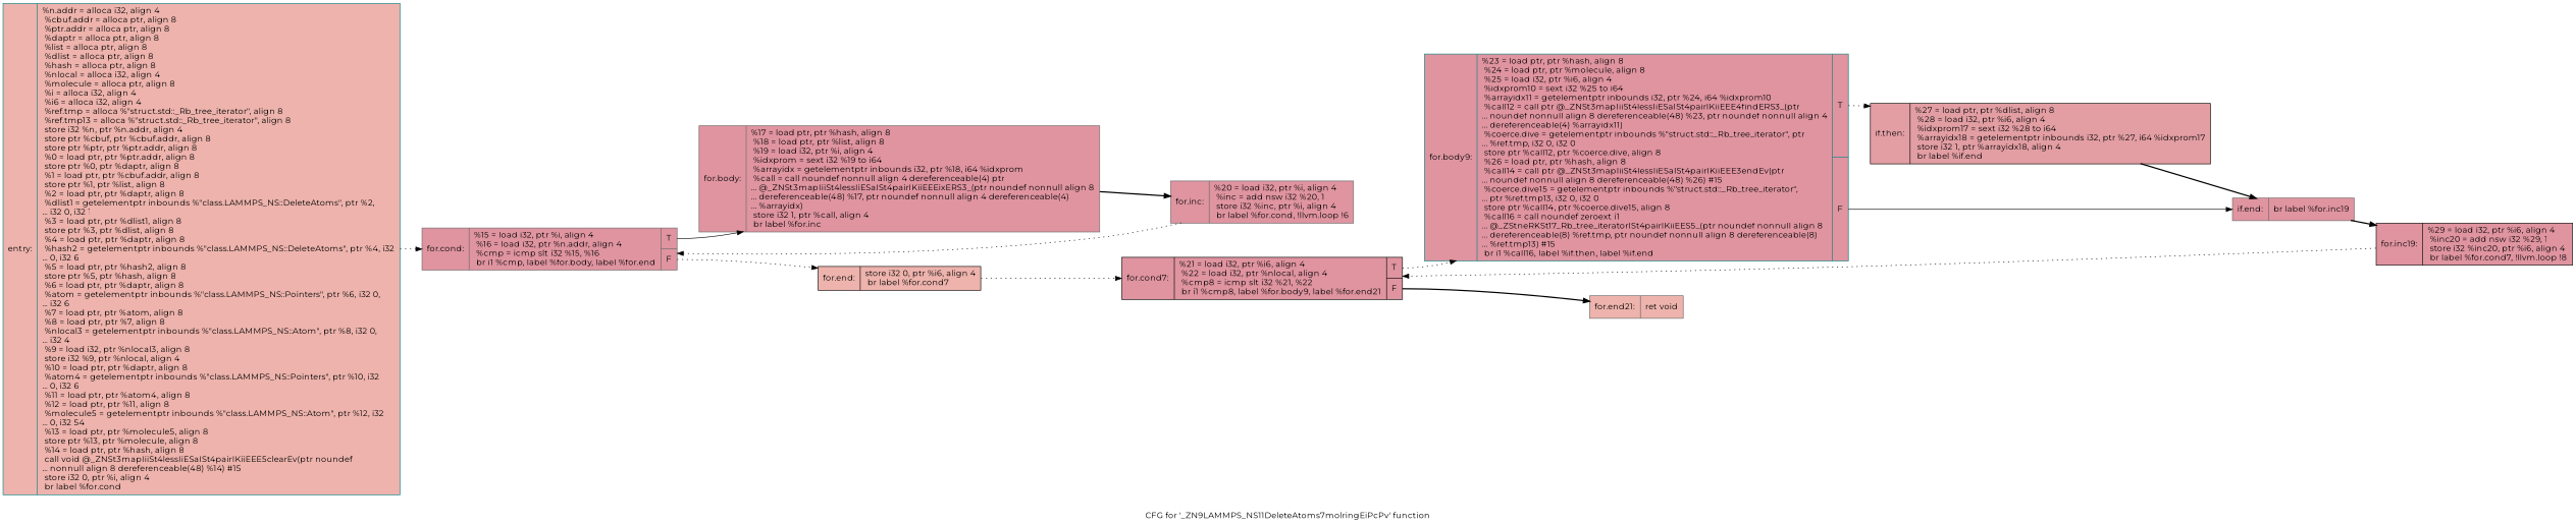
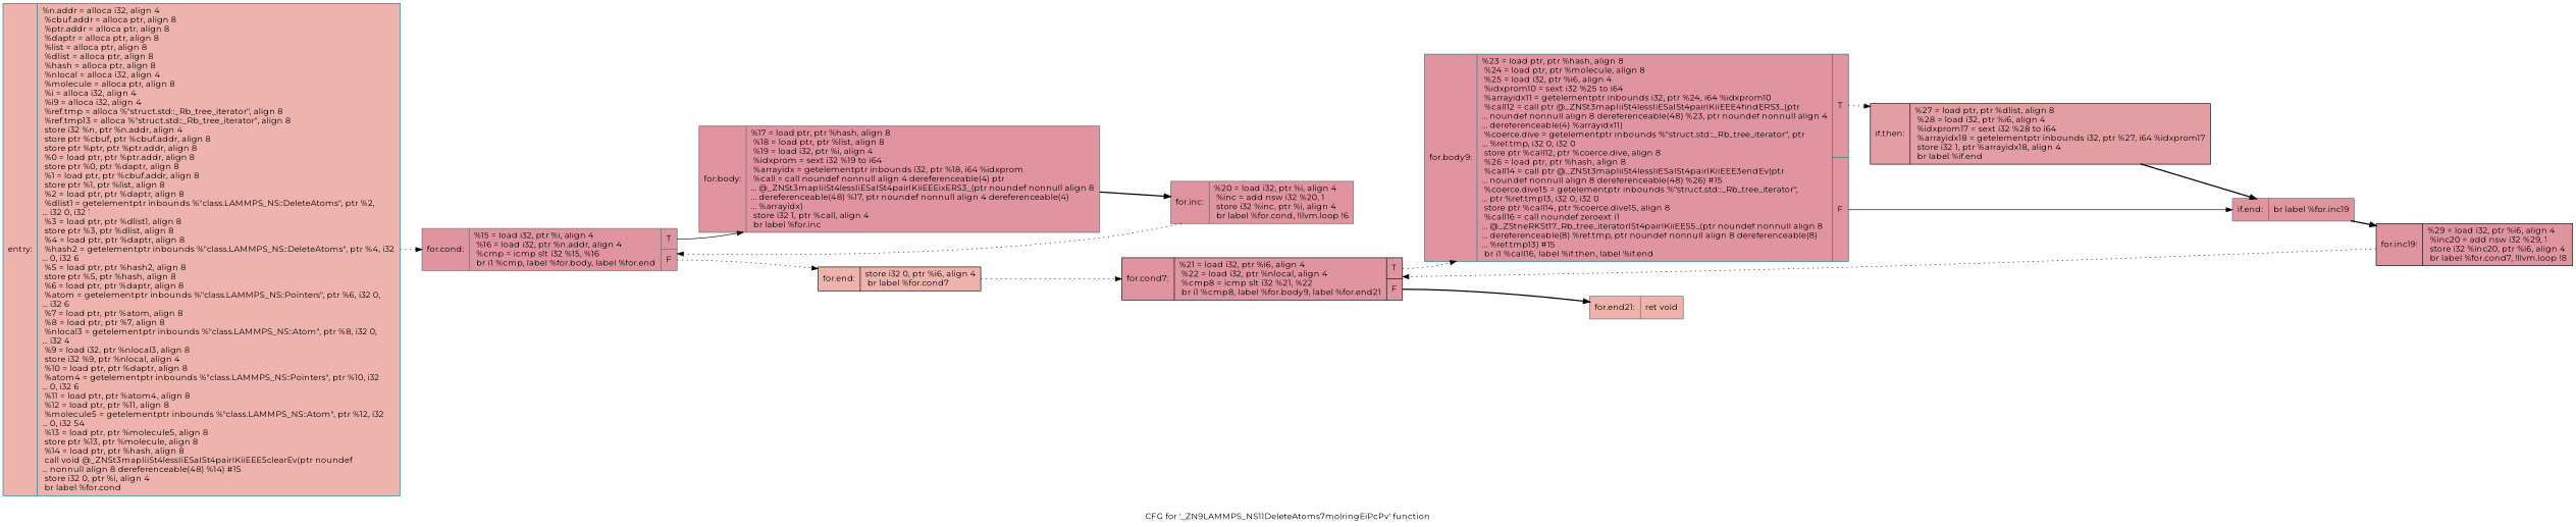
  digraph {
    label="CFG for '_ZN9LAMMPS_NS11DeleteAtoms7molringEiPcPv' function"
    rankdir=LR
    fontname=Montserrat
    node [color=gray40 fillcolor="#b70d2870" fontname=Montserrat shape=record style=filled]
    edge [style=dotted fontname=Montserrat]
-   n1 [color=teal fillcolor="#d6524470" label="{entry:\l|  %n.addr = alloca i32, align 4\l  %cbuf.addr = alloca ptr, align 8\l  %ptr.addr = alloca ptr, align 8\l  %daptr = alloca ptr, align 8\l  %list = alloca ptr, align 8\l  %dlist = alloca ptr, align 8\l  %hash = alloca ptr, align 8\l  %nlocal = alloca i32, align 4\l  %molecule = alloca ptr, align 8\l  %i = alloca i32, align 4\l  %i6 = alloca i32, align 4\l  %ref.tmp = alloca %\"struct.std::_Rb_tree_iterator\", align 8\l  %ref.tmp13 = alloca %\"struct.std::_Rb_tree_iterator\", align 8\l  store i32 %n, ptr %n.addr, align 4\l  store ptr %cbuf, ptr %cbuf.addr, align 8\l  store ptr %ptr, ptr %ptr.addr, align 8\l  %0 = load ptr, ptr %ptr.addr, align 8\l  store ptr %0, ptr %daptr, align 8\l  %1 = load ptr, ptr %cbuf.addr, align 8\l  store ptr %1, ptr %list, align 8\l  %2 = load ptr, ptr %daptr, align 8\l  %dlist1 = getelementptr inbounds %\"class.LAMMPS_NS::DeleteAtoms\", ptr %2,\l... i32 0, i32 1\l  %3 = load ptr, ptr %dlist1, align 8\l  store ptr %3, ptr %dlist, align 8\l  %4 = load ptr, ptr %daptr, align 8\l  %hash2 = getelementptr inbounds %\"class.LAMMPS_NS::DeleteAtoms\", ptr %4, i32\l... 0, i32 6\l  %5 = load ptr, ptr %hash2, align 8\l  store ptr %5, ptr %hash, align 8\l  %6 = load ptr, ptr %daptr, align 8\l  %atom = getelementptr inbounds %\"class.LAMMPS_NS::Pointers\", ptr %6, i32 0,\l... i32 6\l  %7 = load ptr, ptr %atom, align 8\l  %8 = load ptr, ptr %7, align 8\l  %nlocal3 = getelementptr inbounds %\"class.LAMMPS_NS::Atom\", ptr %8, i32 0,\l... i32 4\l  %9 = load i32, ptr %nlocal3, align 8\l  store i32 %9, ptr %nlocal, align 4\l  %10 = load ptr, ptr %daptr, align 8\l  %atom4 = getelementptr inbounds %\"class.LAMMPS_NS::Pointers\", ptr %10, i32\l... 0, i32 6\l  %11 = load ptr, ptr %atom4, align 8\l  %12 = load ptr, ptr %11, align 8\l  %molecule5 = getelementptr inbounds %\"class.LAMMPS_NS::Atom\", ptr %12, i32\l... 0, i32 54\l  %13 = load ptr, ptr %molecule5, align 8\l  store ptr %13, ptr %molecule, align 8\l  %14 = load ptr, ptr %hash, align 8\l  call void @_ZNSt3mapIiiSt4lessIiESaISt4pairIKiiEEE5clearEv(ptr noundef\l... nonnull align 8 dereferenceable(48) %14) #15\l  store i32 0, ptr %i, align 4\l  br label %for.cond\l}"]
+   n1 [color=teal fillcolor="#d6524470" label="{entry:\l|  %n.addr = alloca i32, align 4\l  %cbuf.addr = alloca ptr, align 8\l  %ptr.addr = alloca ptr, align 8\l  %daptr = alloca ptr, align 8\l  %list = alloca ptr, align 8\l  %dlist = alloca ptr, align 8\l  %hash = alloca ptr, align 8\l  %nlocal = alloca i32, align 4\l  %molecule = alloca ptr, align 8\l  %i = alloca i32, align 4\l  %i9 = alloca i32, align 4\l  %ref.tmp = alloca %\"struct.std::_Rb_tree_iterator\", align 8\l  %ref.tmp13 = alloca %\"struct.std::_Rb_tree_iterator\", align 8\l  store i32 %n, ptr %n.addr, align 4\l  store ptr %cbuf, ptr %cbuf.addr, align 8\l  store ptr %ptr, ptr %ptr.addr, align 8\l  %0 = load ptr, ptr %ptr.addr, align 8\l  store ptr %0, ptr %daptr, align 8\l  %1 = load ptr, ptr %cbuf.addr, align 8\l  store ptr %1, ptr %list, align 8\l  %2 = load ptr, ptr %daptr, align 8\l  %dlist1 = getelementptr inbounds %\"class.LAMMPS_NS::DeleteAtoms\", ptr %2,\l... i32 0, i32 1\l  %3 = load ptr, ptr %dlist1, align 8\l  store ptr %3, ptr %dlist, align 8\l  %4 = load ptr, ptr %daptr, align 8\l  %hash2 = getelementptr inbounds %\"class.LAMMPS_NS::DeleteAtoms\", ptr %4, i32\l... 0, i32 6\l  %5 = load ptr, ptr %hash2, align 8\l  store ptr %5, ptr %hash, align 8\l  %6 = load ptr, ptr %daptr, align 8\l  %atom = getelementptr inbounds %\"class.LAMMPS_NS::Pointers\", ptr %6, i32 0,\l... i32 6\l  %7 = load ptr, ptr %atom, align 8\l  %8 = load ptr, ptr %7, align 8\l  %nlocal3 = getelementptr inbounds %\"class.LAMMPS_NS::Atom\", ptr %8, i32 0,\l... i32 4\l  %9 = load i32, ptr %nlocal3, align 8\l  store i32 %9, ptr %nlocal, align 4\l  %10 = load ptr, ptr %daptr, align 8\l  %atom4 = getelementptr inbounds %\"class.LAMMPS_NS::Pointers\", ptr %10, i32\l... 0, i32 6\l  %11 = load ptr, ptr %atom4, align 8\l  %12 = load ptr, ptr %11, align 8\l  %molecule5 = getelementptr inbounds %\"class.LAMMPS_NS::Atom\", ptr %12, i32\l... 0, i32 54\l  %13 = load ptr, ptr %molecule5, align 8\l  store ptr %13, ptr %molecule, align 8\l  %14 = load ptr, ptr %hash, align 8\l  call void @_ZNSt3mapIiiSt4lessIiESaISt4pairIKiiEEE5clearEv(ptr noundef\l... nonnull align 8 dereferenceable(48) %14) #15\l  store i32 0, ptr %i, align 4\l  br label %for.cond\l}"]
    n2 [label="{for.cond:\l|  %15 = load i32, ptr %i, align 4\l  %16 = load i32, ptr %n.addr, align 4\l  %cmp = icmp slt i32 %15, %16\l  br i1 %cmp, label %for.body, label %for.end\l|{<s0>T|<s1>F}}"]
    n3 [label="{for.body:\l|  %17 = load ptr, ptr %hash, align 8\l  %18 = load ptr, ptr %list, align 8\l  %19 = load i32, ptr %i, align 4\l  %idxprom = sext i32 %19 to i64\l  %arrayidx = getelementptr inbounds i32, ptr %18, i64 %idxprom\l  %call = call noundef nonnull align 4 dereferenceable(4) ptr\l... @_ZNSt3mapIiiSt4lessIiESaISt4pairIKiiEEEixERS3_(ptr noundef nonnull align 8\l... dereferenceable(48) %17, ptr noundef nonnull align 4 dereferenceable(4)\l... %arrayidx)\l  store i32 1, ptr %call, align 4\l  br label %for.inc\l}"]
    n4 [color=black fillcolor="#d6524470" label="{for.end:\l|  store i32 0, ptr %i6, align 4\l  br label %for.cond7\l}"]
    n5 [label="{for.inc:\l|  %20 = load i32, ptr %i, align 4\l  %inc = add nsw i32 %20, 1\l  store i32 %inc, ptr %i, align 4\l  br label %for.cond, !llvm.loop !6\l}"]
    n6 [color=black label="{for.cond7:\l|  %21 = load i32, ptr %i6, align 4\l  %22 = load i32, ptr %nlocal, align 4\l  %cmp8 = icmp slt i32 %21, %22\l  br i1 %cmp8, label %for.body9, label %for.end21\l|{<s0>T|<s1>F}}"]
    n7 [color=teal label="{for.body9:\l|  %23 = load ptr, ptr %hash, align 8\l  %24 = load ptr, ptr %molecule, align 8\l  %25 = load i32, ptr %i6, align 4\l  %idxprom10 = sext i32 %25 to i64\l  %arrayidx11 = getelementptr inbounds i32, ptr %24, i64 %idxprom10\l  %call12 = call ptr @_ZNSt3mapIiiSt4lessIiESaISt4pairIKiiEEE4findERS3_(ptr\l... noundef nonnull align 8 dereferenceable(48) %23, ptr noundef nonnull align 4\l... dereferenceable(4) %arrayidx11)\l  %coerce.dive = getelementptr inbounds %\"struct.std::_Rb_tree_iterator\", ptr\l... %ref.tmp, i32 0, i32 0\l  store ptr %call12, ptr %coerce.dive, align 8\l  %26 = load ptr, ptr %hash, align 8\l  %call14 = call ptr @_ZNSt3mapIiiSt4lessIiESaISt4pairIKiiEEE3endEv(ptr\l... noundef nonnull align 8 dereferenceable(48) %26) #15\l  %coerce.dive15 = getelementptr inbounds %\"struct.std::_Rb_tree_iterator\",\l... ptr %ref.tmp13, i32 0, i32 0\l  store ptr %call14, ptr %coerce.dive15, align 8\l  %call16 = call noundef zeroext i1\l... @_ZStneRKSt17_Rb_tree_iteratorISt4pairIKiiEES5_(ptr noundef nonnull align 8\l... dereferenceable(8) %ref.tmp, ptr noundef nonnull align 8 dereferenceable(8)\l... %ref.tmp13) #15\l  br i1 %call16, label %if.then, label %if.end\l|{<s0>T|<s1>F}}"]
    n8 [fillcolor="#d6524470" label="{for.end21:\l|  ret void\l}"]
    n9 [color=black fillcolor="#be242e70" label="{if.then:\l|  %27 = load ptr, ptr %dlist, align 8\l  %28 = load i32, ptr %i6, align 4\l  %idxprom17 = sext i32 %28 to i64\l  %arrayidx18 = getelementptr inbounds i32, ptr %27, i64 %idxprom17\l  store i32 1, ptr %arrayidx18, align 4\l  br label %if.end\l}"]
    n10 [label="{if.end:\l|  br label %for.inc19\l}"]
    n11 [color=black label="{for.inc19:\l|  %29 = load i32, ptr %i6, align 4\l  %inc20 = add nsw i32 %29, 1\l  store i32 %inc20, ptr %i6, align 4\l  br label %for.cond7, !llvm.loop !8\l}"]
    n1 -> n2
    n2 -> n3 [tailport=s0 style=solid]
    n2 -> n4 [tailport=s1]
    n3 -> n5 [style=bold]
    n4 -> n6
    n5 -> n2
    n6 -> n7 [tailport=s0]
    n6 -> n8 [tailport=s1 style=bold]
    n7 -> n9 [tailport=s0]
    n7 -> n10 [tailport=s1 style=solid]
    n9 -> n10 [style=bold]
    n10 -> n11 [style=bold]
    n11 -> n6
  }
